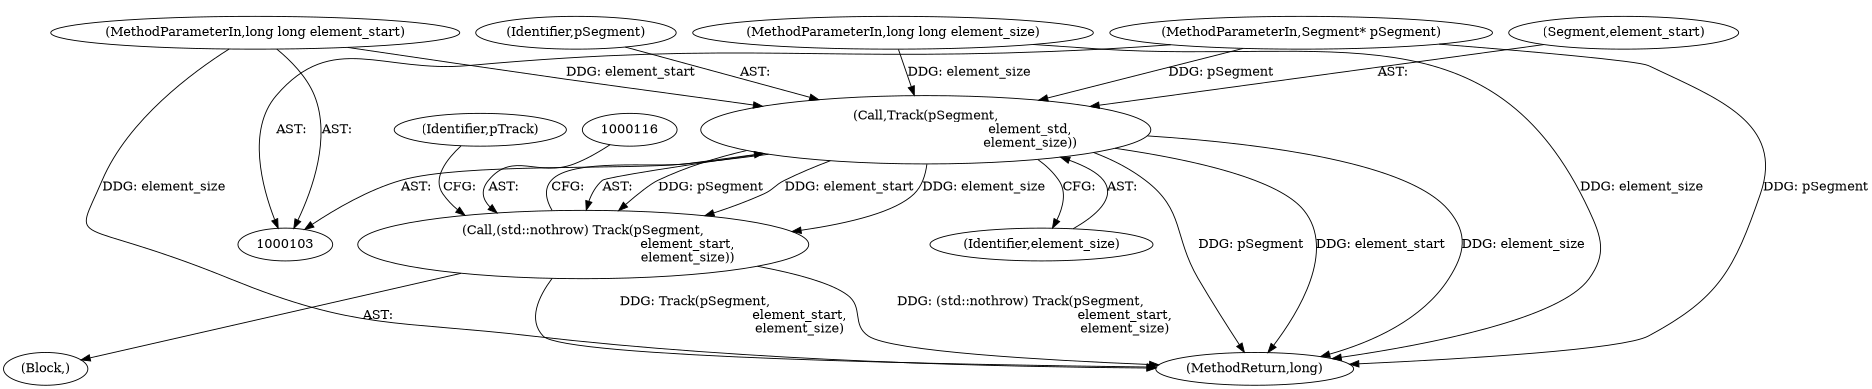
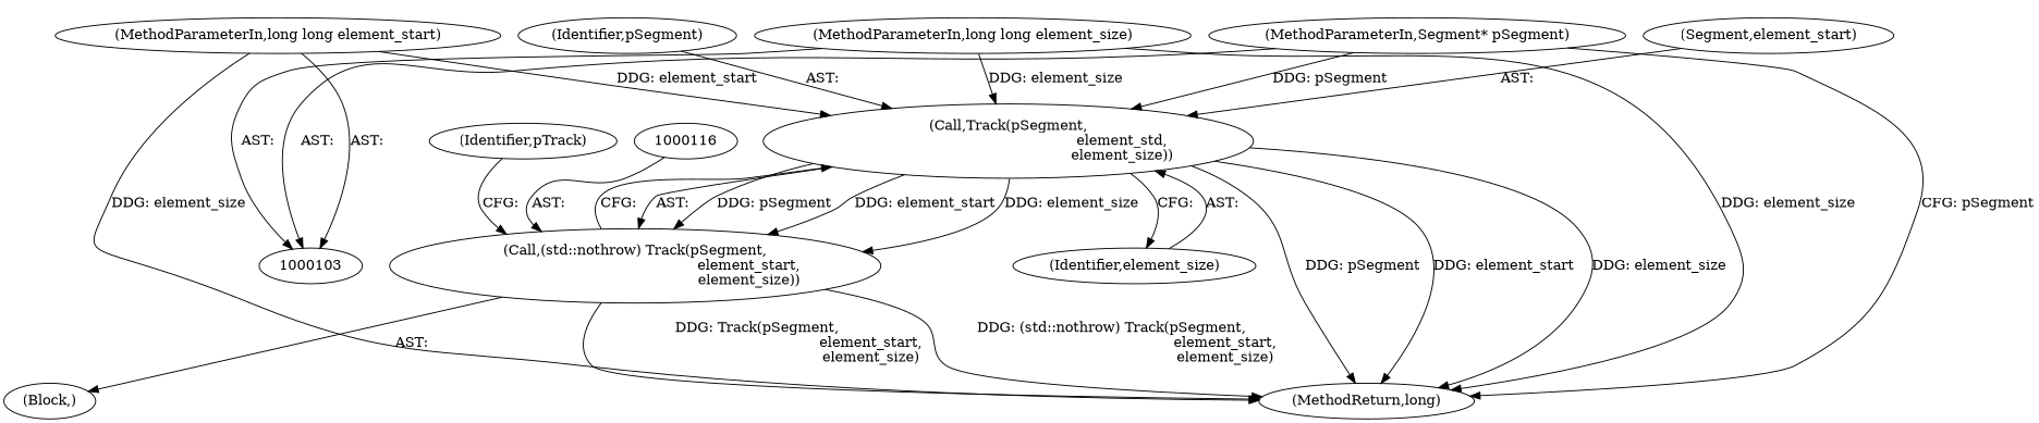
  digraph {
    n1 [label="(Call,Track(pSegment,\n                                                   element_std,\n                                                   element_size))"]
    n2 [label="(Call,(std::nothrow) Track(pSegment,\n                                                   element_start,\n                                                   element_size))"]
    n3 [label="(MethodReturn,long)"]
    n4 [label="(Identifier,element_size)"]
    n5 [label="(Block,)"]
    n6 [label="(MethodParameterIn,Segment* pSegment)"]
    1000103
    n8 [label="(MethodParameterIn,long long element_start)"]
    n9 [label="(MethodParameterIn,long long element_size)"]
    n10 [label="(Identifier,pTrack)"]
    n11 [label="(Segment,element_start)"]
    n12 [label="(Identifier,pSegment)"]
    1000116
    n1 -> n2 [label="AST: "]
    n1 -> n2 [label="DDG: pSegment"]
    n1 -> n2 [label="DDG: element_start"]
    n1 -> n2 [label="DDG: element_size"]
    n1 -> n3 [label="DDG: pSegment"]
    n1 -> n3 [label="DDG: element_start"]
    n1 -> n3 [label="DDG: element_size"]
    n1 -> n4 [label="CFG: "]
    n2 -> n1 [label="CFG: "]
    n2 -> n3 [label="DDG: Track(pSegment,\n                                                   element_start,\n                                                   element_size)"]
    n2 -> n3 [label="DDG: (std::nothrow) Track(pSegment,\n                                                   element_start,\n                                                   element_size)"]
    n2 -> n5 [label="AST: "]
    n4 -> n1 [label="AST: "]
    n6 -> n1 [label="DDG: pSegment"]
-   n6 -> n3 [label="DDG: pSegment"]
+   n6 -> n3 [label="CFG: pSegment"]
    n6 -> 1000103 [label="AST: "]
    n8 -> n1 [label="DDG: element_start"]
    n8 -> n3 [label="DDG: element_size"]
    n8 -> 1000103 [label="AST: "]
    n9 -> n1 [label="DDG: element_size"]
    n9 -> n3 [label="DDG: element_size"]
-   n1 -> 1000103 [label="AST: "]
+   n9 -> 1000103 [label="AST: "]
    n10 -> n2 [label="CFG: "]
    n11 -> n1 [label="AST: "]
    n12 -> n1 [label="AST: "]
    1000116 -> n2 [label="AST: "]
  }
